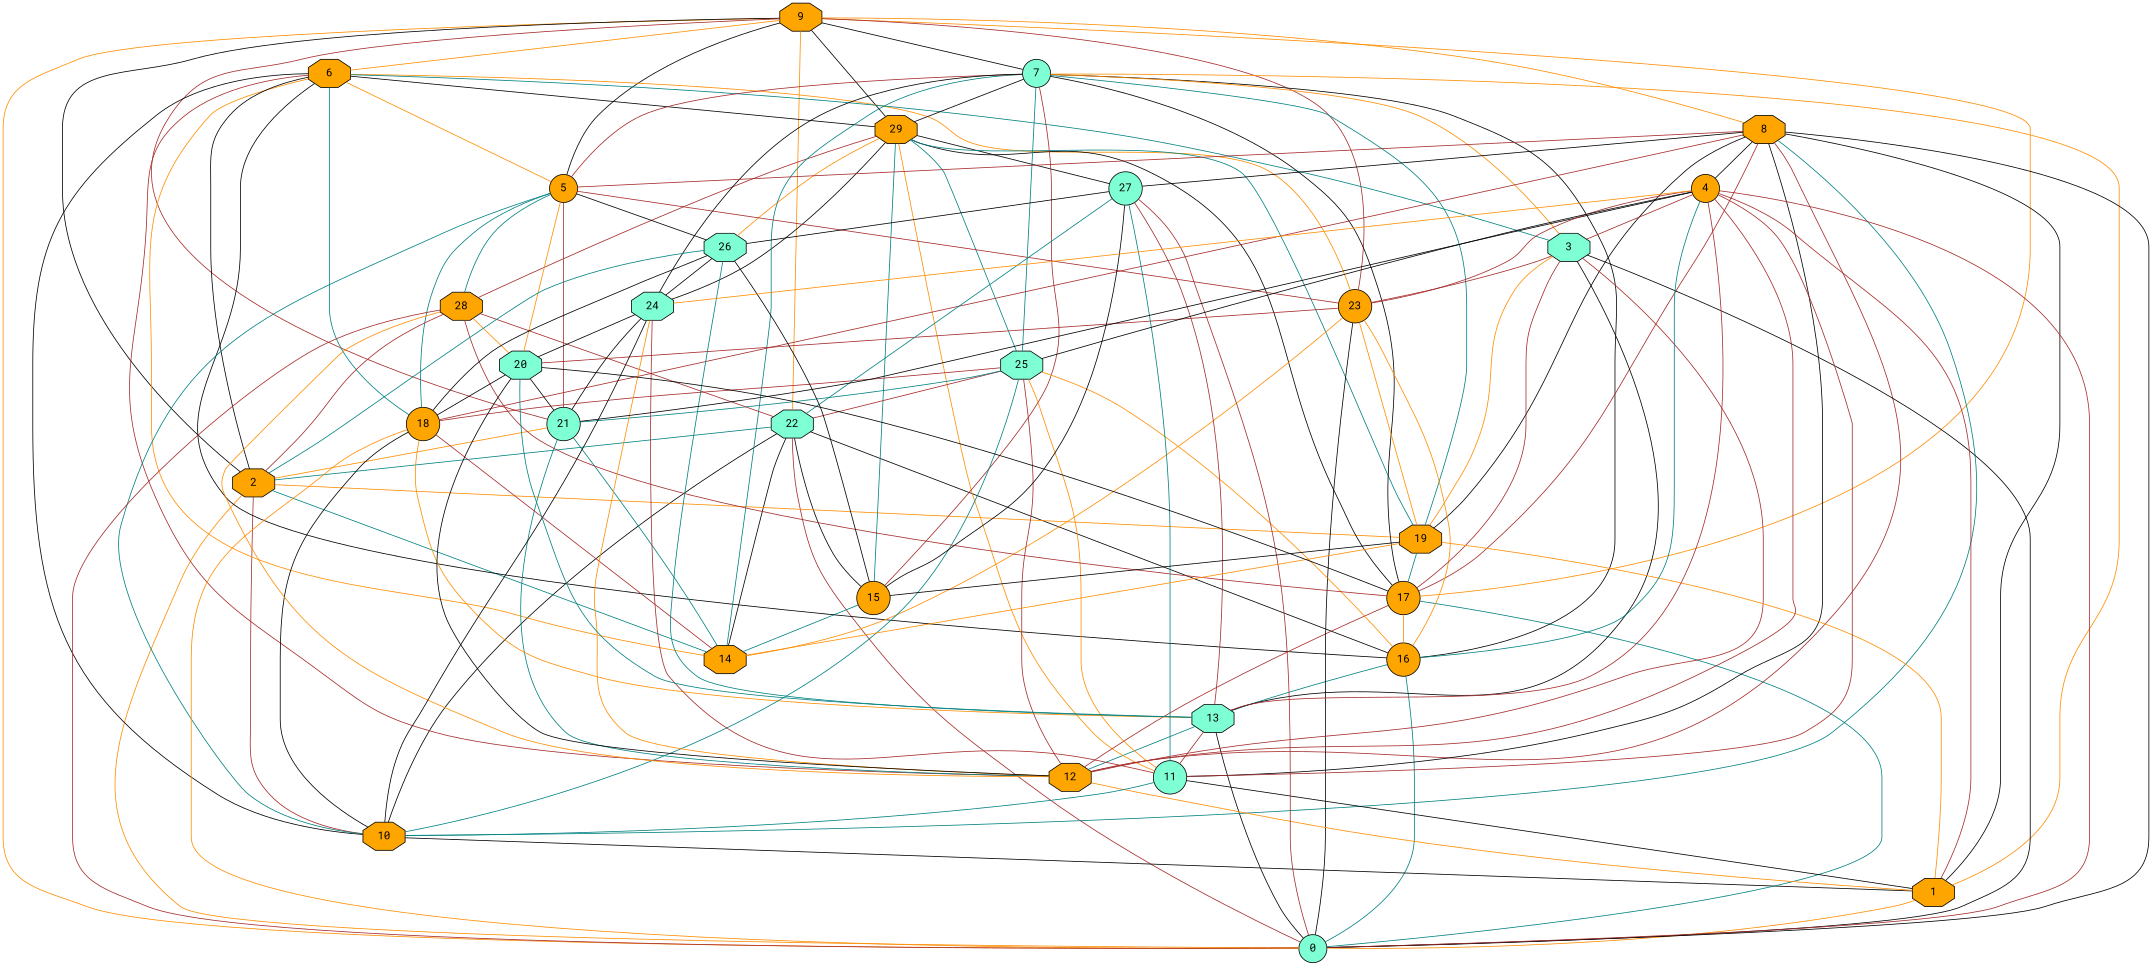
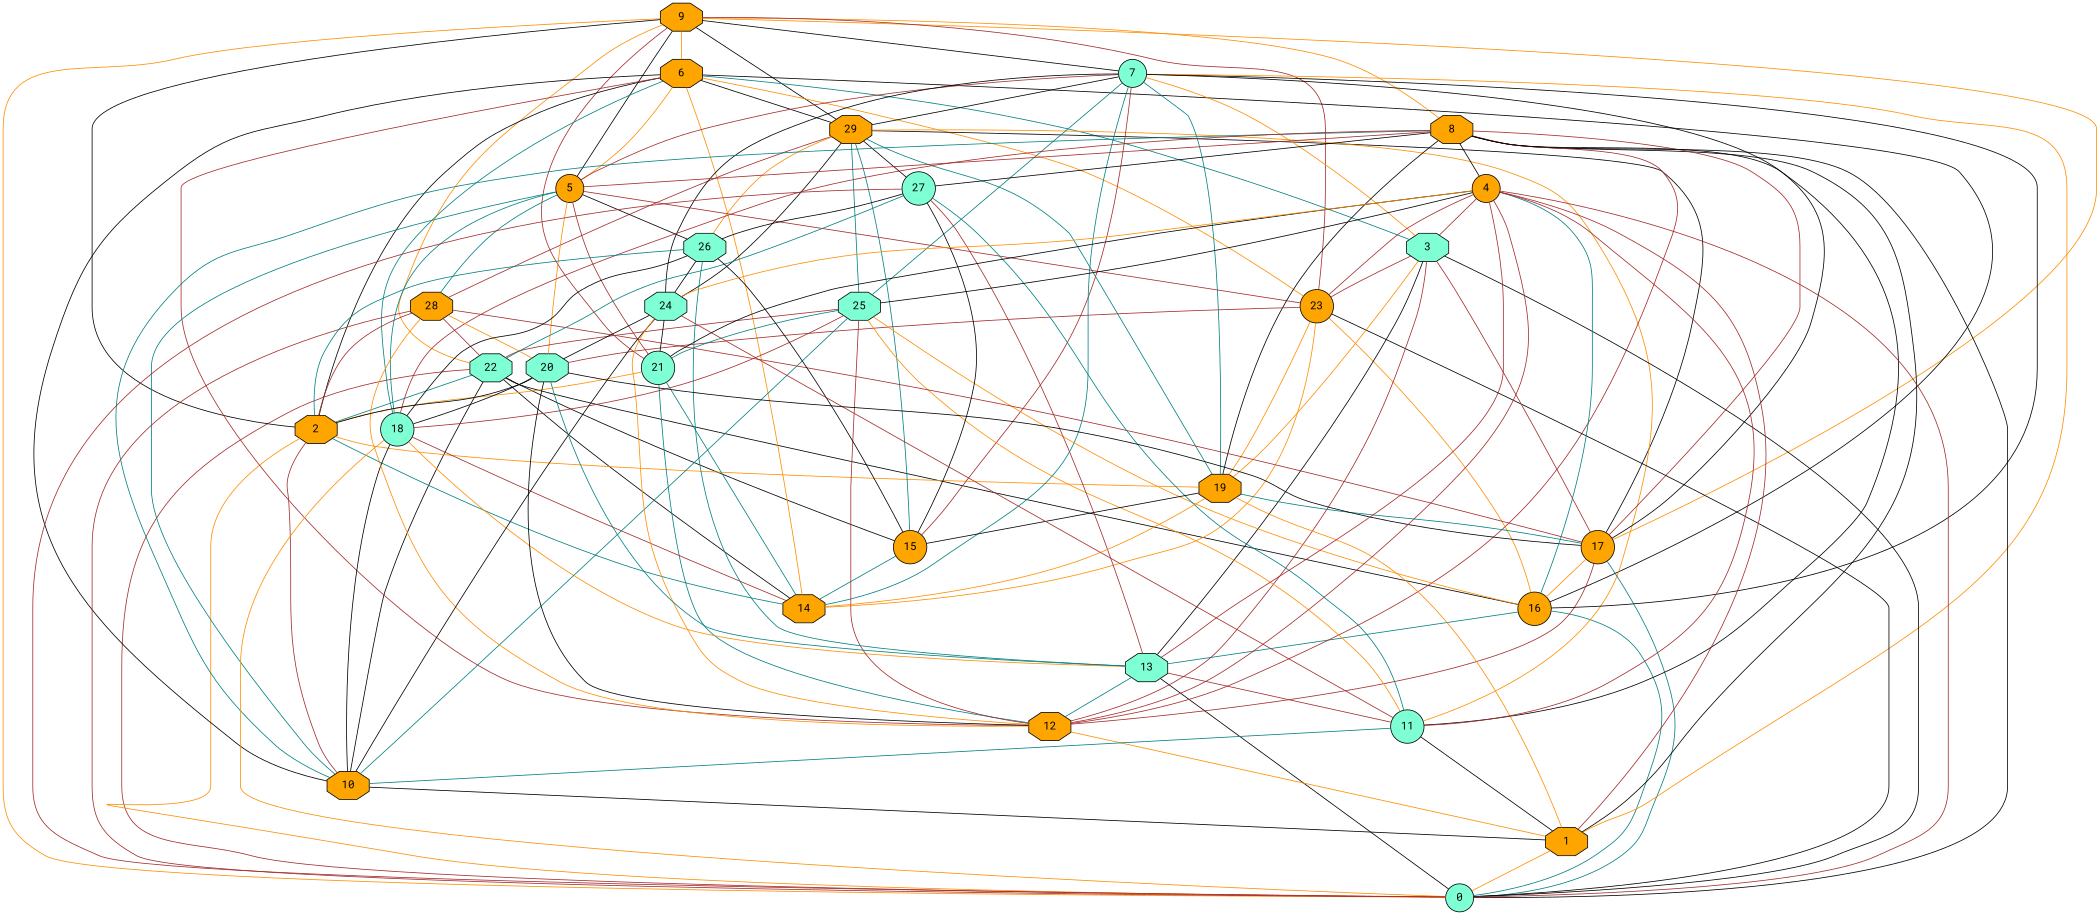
  digraph {
    fontname="Roboto Mono"
    node [fillcolor=orange fontname="Roboto Mono" shape=octagon style=filled]
    edge [color=black dir=none fontname="Roboto Mono"]
    22 [fillcolor=aquamarine]
    16 [shape=circle]
    15 [shape=circle]
    0 [fillcolor=aquamarine shape=circle]
    14
    10
    2
    13 [fillcolor=aquamarine]
    1
    9
    6
    21 [fillcolor=aquamarine shape=circle]
    29
    17 [shape=circle]
    7 [fillcolor=aquamarine shape=circle]
    5 [shape=circle]
    8
    23 [shape=circle]
-   18 [shape=circle]
+   18 [fillcolor=aquamarine shape=circle]
    12
    3 [fillcolor=aquamarine]
    25 [fillcolor=aquamarine]
    11 [fillcolor=aquamarine shape=circle]
    28
    27 [fillcolor=aquamarine shape=circle]
    26 [fillcolor=aquamarine]
    19
    24 [fillcolor=aquamarine]
    20 [fillcolor=aquamarine]
    4 [shape=circle]
    subgraph sub_1 {
      22
      16
      15
      0
      14
      10
      2
      13
      1
      9
      6
      21
      29
      17
      7
      5
      8
      23
      18
      12
      3
      25
      11
      28
      27
      26
      19
      24
      20
      4
    }
    22 -> 16
    22 -> 15
    22 -> 0 [color=brown]
    22 -> 14
    22 -> 10
    22 -> 2 [color=teal]
    16 -> 0 [color=teal]
    16 -> 13 [color=teal]
    15 -> 14 [color=teal]
    10 -> 1
    2 -> 0 [color=darkorange]
    2 -> 14 [color=teal]
    2 -> 10 [color=brown]
    2 -> 19 [color=darkorange]
    13 -> 0
    13 -> 12 [color=teal]
    13 -> 11 [color=brown]
    1 -> 0 [color=darkorange]
    9 -> 22 [color=darkorange]
    9 -> 0 [color=darkorange]
    9 -> 2
    9 -> 6 [color=darkorange]
    9 -> 21 [color=brown]
    9 -> 29
    9 -> 17 [color=darkorange]
    9 -> 7
    9 -> 5
    9 -> 8 [color=darkorange]
    9 -> 23 [color=brown]
    6 -> 16
    6 -> 14 [color=darkorange]
    6 -> 10
    6 -> 2
    6 -> 29
    6 -> 5 [color=darkorange]
    6 -> 23 [color=darkorange]
    6 -> 18 [color=teal]
    6 -> 12 [color=brown]
    6 -> 3 [color=teal]
    21 -> 14 [color=teal]
    21 -> 2 [color=darkorange]
    21 -> 12 [color=teal]
    29 -> 15 [color=teal]
    29 -> 17
    29 -> 25 [color=teal]
    29 -> 11 [color=darkorange]
    29 -> 28 [color=brown]
    29 -> 27
    29 -> 26 [color=darkorange]
    29 -> 19 [color=teal]
    29 -> 24
    17 -> 16 [color=darkorange]
    17 -> 0 [color=teal]
    17 -> 12 [color=brown]
    7 -> 16
    7 -> 15 [color=brown]
    7 -> 14 [color=teal]
    7 -> 1 [color=darkorange]
    7 -> 29
    7 -> 17
    7 -> 5 [color=brown]
    7 -> 3 [color=darkorange]
    7 -> 25 [color=teal]
    7 -> 19 [color=teal]
    7 -> 24
    5 -> 10 [color=teal]
    5 -> 21 [color=brown]
    5 -> 23 [color=brown]
    5 -> 18 [color=teal]
    5 -> 28 [color=teal]
    5 -> 26
    5 -> 20 [color=darkorange]
    8 -> 0
    8 -> 10 [color=teal]
    8 -> 1
    8 -> 17 [color=brown]
    8 -> 5 [color=brown]
    8 -> 18 [color=brown]
    8 -> 12 [color=brown]
    8 -> 11
    8 -> 27
    8 -> 19
    8 -> 4
    23 -> 16 [color=darkorange]
    23 -> 0
    23 -> 14 [color=darkorange]
    23 -> 19 [color=darkorange]
    23 -> 20 [color=brown]
    18 -> 0 [color=darkorange]
    18 -> 14 [color=brown]
    18 -> 10
    18 -> 13 [color=darkorange]
    12 -> 1 [color=darkorange]
    3 -> 0
    3 -> 13
    3 -> 17 [color=brown]
    3 -> 23 [color=brown]
    3 -> 12 [color=brown]
    3 -> 19 [color=darkorange]
    25 -> 22 [color=brown]
    25 -> 16 [color=darkorange]
    25 -> 10 [color=teal]
    25 -> 21 [color=teal]
    25 -> 18 [color=brown]
    25 -> 12 [color=brown]
    25 -> 11 [color=darkorange]
    11 -> 10 [color=teal]
    11 -> 1
    28 -> 22 [color=brown]
    28 -> 0 [color=brown]
    28 -> 2 [color=brown]
    28 -> 17 [color=brown]
    28 -> 12 [color=darkorange]
    28 -> 20 [color=darkorange]
    27 -> 22 [color=teal]
    27 -> 15
    27 -> 0 [color=brown]
    27 -> 13 [color=brown]
    27 -> 11 [color=teal]
    27 -> 26
    26 -> 15
    26 -> 2 [color=teal]
    26 -> 13 [color=teal]
    26 -> 18
    26 -> 24
    19 -> 15
    19 -> 14 [color=darkorange]
    19 -> 1 [color=darkorange]
    19 -> 17 [color=teal]
    24 -> 10
    24 -> 21
    24 -> 12 [color=darkorange]
    24 -> 11 [color=brown]
    24 -> 20
-   20 -> 21
+   20 -> 2
    20 -> 13 [color=teal]
    20 -> 17
    20 -> 18
    20 -> 12
    4 -> 16 [color=teal]
    4 -> 0 [color=brown]
    4 -> 13 [color=brown]
    4 -> 1 [color=brown]
    4 -> 21
    4 -> 23 [color=brown]
    4 -> 12 [color=brown]
    4 -> 3 [color=brown]
    4 -> 25
    4 -> 11 [color=brown]
    4 -> 24 [color=darkorange]
  }
